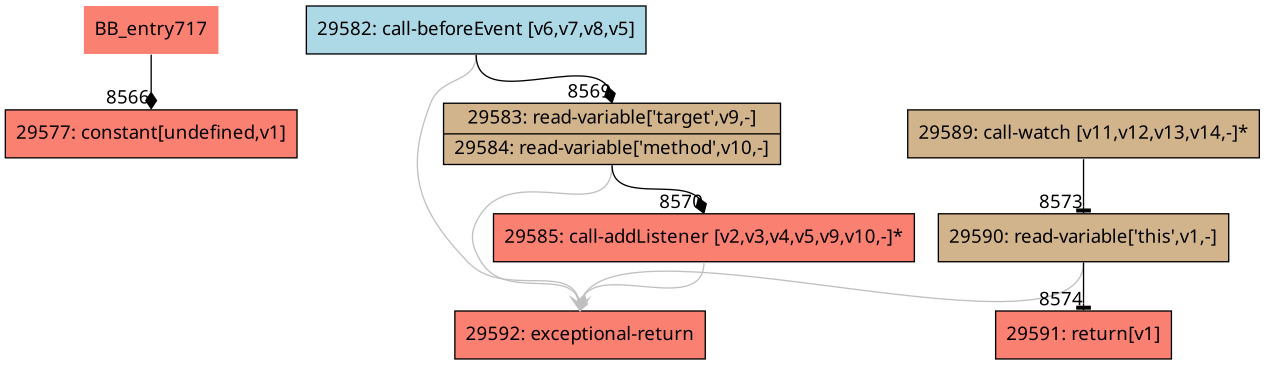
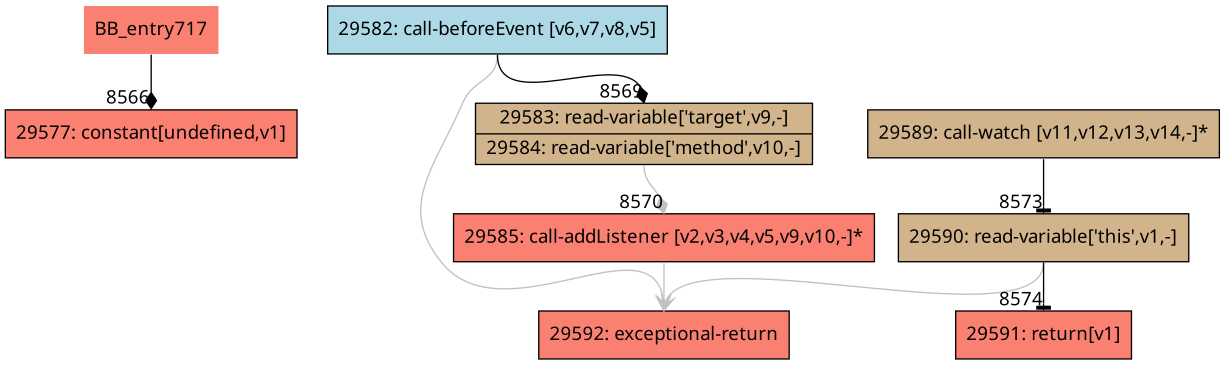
  digraph {
    fontname="Noto Sans"
    rankdir=TD
    node [fillcolor=salmon fontname="Noto Sans" shape=record style=filled]
    edge [arrowhead=diamond fontname="Noto Sans" headport=n tailport=s]
    BB_entry717 [shape=none]
    n2 [label="{29577: constant[undefined,v1]}"]
    n3 [fillcolor=lightblue label="{29582: call-beforeEvent [v6,v7,v8,v5]}"]
    n4 [label="{29592: exceptional-return}"]
    n5 [fillcolor=tan label="{29583: read-variable['target',v9,-]|29584: read-variable['method',v10,-]}"]
    n6 [label="{29585: call-addListener [v2,v3,v4,v5,v9,v10,-]*}"]
    n7 [fillcolor=tan label="{29589: call-watch [v11,v12,v13,v14,-]*}"]
    n8 [fillcolor=tan label="{29590: read-variable['this',v1,-]}"]
    n9 [label="{29591: return[v1]}"]
    BB_entry717 -> n2 [headlabel="    8566"]
    n3 -> n4 [arrowhead=vee color=gray]
    n3 -> n5 [headlabel="      8569"]
-   n5 -> n4 [arrowhead=vee color=gray]
-   n5 -> n6 [headlabel="      8570"]
-   n6 -> n4 [color=gray]
+   n5 -> n6 [headlabel="      8570" color=gray]
+   n6 -> n4 [arrowhead=vee color=gray]
    n7 -> n8 [arrowhead=tee headlabel="      8573"]
    n8 -> n4 [arrowhead=vee color=gray]
    n8 -> n9 [arrowhead=tee headlabel="      8574"]
  }
